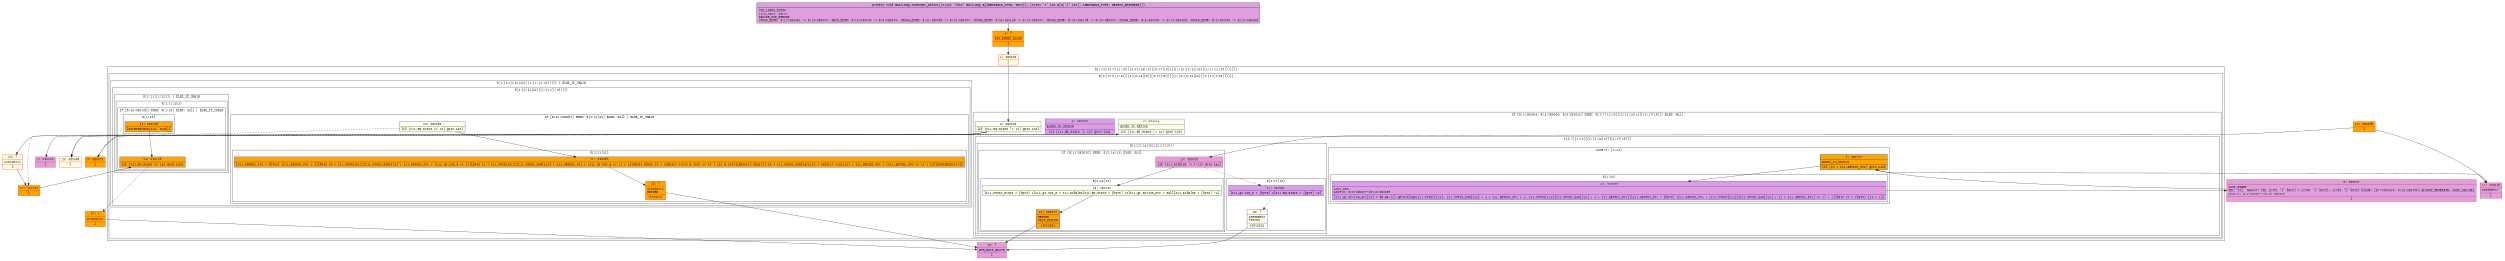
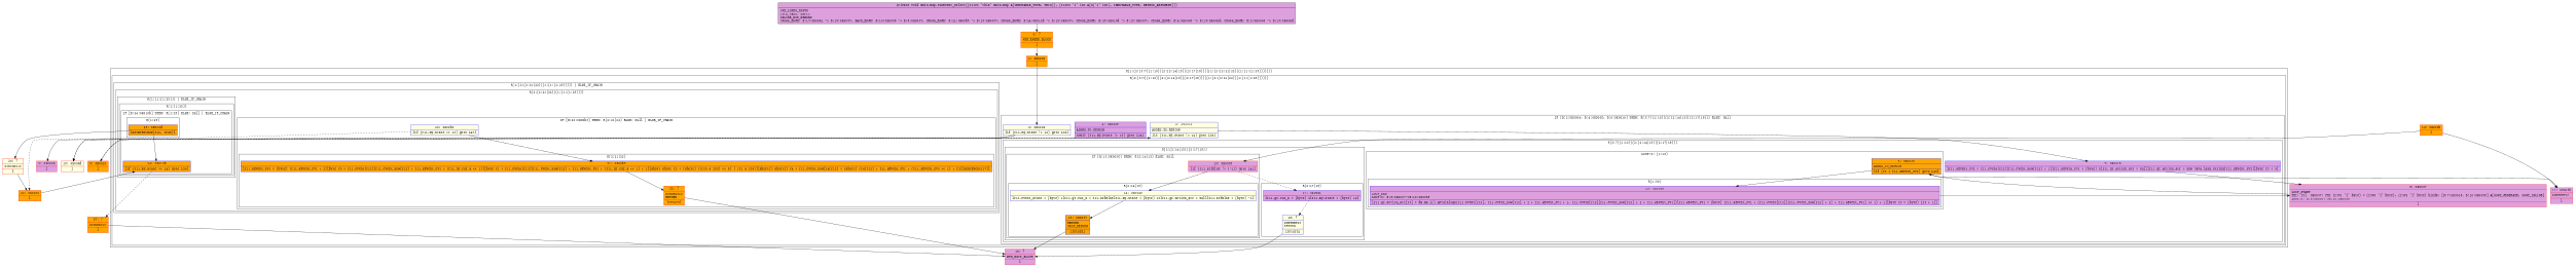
  digraph {
    fontname="Courier Prime"
    node [color=blue fillcolor=orange fontname="Courier Prime" shape=record style=filled]
    edge [fontname="Courier Prime"]
    n1 [fillcolor=plum label="{10\:\ 0x0058|LOOP_END\lLOOP:0: B:8:0x0037\-\>B:10:0x0058\l|lr11.gr.action_str[r3] = dm.Ms.i().getDialogs(r11.event[r12], r11.event_now[r12] + 2 + r11.sEvent_eV1 + 1, r11.event[r12][r11.event_now[r12] + 2 + r11.sEvent_eV1])lr11.sEvent_eV1 = (byte) (r11.sEvent_eV1 + (r11.event[r12][(r11.event_now[r12] + 2) + r11.sEvent_eV1] \<\< 1) + 1)lbyte r3 = (byte) (r3 + 1)l}"]
    n2 [label="{9\:\ 0x0039|ADDED_TO_REGION\l|lif (r3 \< r11.sEvent_eV2) goto L43l}"]
    n3 [fillcolor=lightyellow label="{14\:\ 0x0040|lr11.event_state = (byte) 1lr11.gr.cur_a = r11.sIfElselr11.my.state = (byte) 13lr11.gr.action_str = nulllr11.sIfElse = (byte) \-1l}"]
    n4 [label="{15\:\ 0x0057|RETURN\lORIG_RETURN\l|lreturnl}"]
    n5 [color=red fillcolor=plum label="{13\:\ 0x003e|lif (r11.sIfElse != (\-1)) goto L41l}"]
    n6 [fillcolor=plum label="{17\:\ 0x00a1|lr11.gr.cur_a = (byte) 0lr11.my.state = (byte) 12l}"]
    n7 [fillcolor=lightyellow label="{18\:\ ?|SYNTHETIC\lRETURN\l|lreturnl}"]
+   n8 [fillcolor=plum label="{7\:\ 0x0018|lr11.sEvent_eV2 = r11.event[r12][r11.event_now[r12] + 1]lr11.sEvent_eV1 = (byte) 0lr11.gr.action_str = nulllr11.gr.action_str = new java.lang.String[r11.sEvent_eV2]lbyte r3 = 0l}"]
    n9 [fillcolor=lightyellow label="{2\:\ 0x0006|lif (r11.my.state != 12) goto L32l}"]
-   n10 [fillcolor=plum label="{4\:\ 0x000e|ADDED_TO_REGION\l|lif (r11.my.state != 13) goto L34l}"]
+   n10 [fillcolor=plum label="{4\:\ 0x000e|ADDED_TO_REGION\l|nowlr (r11.my.state != 13) goto L34l}"]
    n11 [fillcolor=lightyellow label="{6\:\ 0x0016|ADDED_TO_REGION\l|lif (r11.my.state != 14) goto L36l}"]
    n12 [label="{21\:\ 0x00b5|lr11.sEvent_eV1 = (byte) (r11.sEvent_eV1 + 2)lbyte r0 = r11.event[r12][r11.event_now[r12] + r11.sEvent_eV1 + (r11.gr.cur_a \<\< 1)]lbyte r1 = r11.event[r12][r11.event_now[r12] + r11.sEvent_eV1 + (r11.gr.cur_a \<\< 1) + 1]lshort short r2 = (short) (((r0 & 255) \<\< 8) \| (r1 & 255))lshort[] short[] r4 = r11.event_nowlr4[r12] = (short) (r4[r12] + r11.sEvent_eV1 + (r11.sEvent_eV2 \<\< 1) + r2)lnextEvent(17)l}"]
    n13 [color=red label="{22\:\ ?|SYNTHETIC\lRETURN\l|lreturnl}"]
    n14 [fillcolor=lightyellow label="{20\:\ 0x00b3|lif (r11.my.state == 13) goto L47l}"]
    n15 [label="{25\:\ 0x010d|lsetEventNow(r12, true)l}"]
    n16 [label="{24\:\ 0x010b|lif (r11.my.state == 14) goto L50l}"]
    n17 [color=red fillcolor=plum label="{8\:\ 0x0037|LOOP_START\lPHI: r3l  0x0037: PHI (r3v1 'j' byte) = (r3v0 'j' byte), (r3v2 'j' byte) binds: [B:7:0x0018, B:10:0x0058] A[DONT_GENERATE, DONT_INLINE]\lLOOP:0: B:8:0x0037\-\>B:10:0x0058\l|l}"]
    n18 [color=red fillcolor=plum label="{11\:\ 0x003b|SYNTHETIC\l|l}"]
    n19 [color=red fillcolor=plum label="{16\:\ ?|MTH_EXIT_BLOCK\l|l}"]
    n20 [color=red fillcolor=plum label="{3\:\ 0x0008|l}"]
    n21 [color=red fillcolor=lightyellow label="{19\:\ 0x00ad|l}"]
    n22 [color=red label="{5\:\ 0x0010|l}"]
    n23 [color=red label="{23\:\ 0x0105|l}"]
    n24 [color=red fillcolor=lightyellow label="{26\:\ ?|SYNTHETIC\l|l}"]
    n25 [color=red label="{27\:\ ?|SYNTHETIC\l|l}"]
    n26 [color=red label="{0\:\ ?|MTH_ENTER_BLOCK\l|l}"]
-   n27 [color=red fillcolor=lightyellow label="{1\:\ 0x0000|l}"]
+   n27 [color=red label="{1\:\ 0x0000|l}"]
    n28 [color=red label="{12\:\ 0x003b|l}"]
    n29 [fillcolor=plum label="{private void main.Map.runEvent_select((r11v0 'this' main.Map A[IMMUTABLE_TYPE, THIS]), (r12v0 'i' int A[D('i' int), IMMUTABLE_TYPE, METHOD_ARGUMENT]))  | USE_LINES_HINTS\lTYPE_VARS: EMPTY\lINLINE_NOT_NEEDED\lCROSS_EDGE: B:17:0x00a1 \-\> B:15:0x0057, BACK_EDGE: B:10:0x0058 \-\> B:8:0x0037, CROSS_EDGE: B:21:0x00b5 \-\> B:15:0x0057, CROSS_EDGE: B:24:0x010b \-\> B:15:0x0057, CROSS_EDGE: B:25:0x010d \-\> B:15:0x0057, CROSS_EDGE: B:4:0x000e \-\> B:19:0x00ad, CROSS_EDGE: B:2:0x0006 \-\> B:19:0x00ad\l}" color=""]
    subgraph cluster_1 {
      label="R(1:(2:(3:7|(1:10)|(2:(2:14|15)|(2:17|18)))|(1:(2:(2:21|22)|(1:(1:(1:25)))))))"
      subgraph cluster_2 {
        label="R(2:(3:7|(1:10)|(2:(2:14|15)|(2:17|18)))|(1:(2:(2:21|22)|(1:(1:(1:25))))))"
        subgraph cluster_3 {
          label="IF [B:2:0x0006, B:4:0x000e, B:6:0x0016] THEN: R(3:7|(1:10)|(2:(2:14|15)|(2:17|18))) ELSE: null"
          n9
          n10
          n11
          subgraph cluster_4 {
            label="R(3:7|(1:10)|(2:(2:14|15)|(2:17|18)))"
+           n8
            subgraph cluster_5 {
              label="LOOP:0: (1:10)"
              n2
              subgraph cluster_6 {
                label="R(1:90)"
                n1
              }
            }
            subgraph cluster_7 {
              label="R(2:(2:14|15)|(2:17|18))"
              subgraph cluster_8 {
                label="IF [B:13:0x003e] THEN: R(2:14|15) ELSE: null"
                n5
                subgraph cluster_9 {
                  label="R(2:14|15)"
                  n3
                  n4
                }
              }
              subgraph cluster_10 {
                label="R(2:17|18)"
                n6
                n7
              }
            }
          }
        }
        subgraph cluster_11 {
          label="R(1:(2:(2:21|22)|(1:(1:(1:25))))) | ELSE_IF_CHAIN\l"
          subgraph cluster_12 {
            label="R(2:(2:21|22)|(1:(1:(1:25))))"
            subgraph cluster_13 {
              label="IF [B:20:0x00b3] THEN: R(2:21|22) ELSE: null | ELSE_IF_CHAIN\l"
              n14
              subgraph cluster_14 {
                label="R(2:21|22)"
                n12
                n13
              }
            }
            subgraph cluster_15 {
              label="R(1:(1:(1:25))) | ELSE_IF_CHAIN\l"
              subgraph cluster_16 {
                label="R(1:(1:25))"
                subgraph cluster_17 {
                  label="IF [B:24:0x010b] THEN: R(1:25) ELSE: null | ELSE_IF_CHAIN\l"
                  n16
                  subgraph cluster_18 {
                    label="R(1:25)"
                    n15
                  }
                }
              }
            }
          }
        }
      }
    }
    n1 -> n17
    n2 -> n1
    n2 -> n18 [style=solid]
    n3 -> n4
    n4 -> n19
    n5 -> n3
    n5 -> n6 [style=dashed]
    n6 -> n7 [style=dashed]
    n7 -> n19
+   n8 -> n17
    n9 -> n20
    n9 -> n21 [style=dashed]
    n10 -> n21 [style=dashed]
    n10 -> n22 [style=dashed]
+   n11 -> n8
    n11 -> n21 [style=dashed]
    n12 -> n13
    n13 -> n19
    n14 -> n12
    n14 -> n23 [style=dashed]
    n15 -> n16
-   n9 -> n24
+   n15 -> n24
    n16 -> n25 [style=dashed]
    n17 -> n2
    n22 -> n11
    n23 -> n16
    n24 -> n23
    n25 -> n19
    n26 -> n27
    n27 -> n9
    n28 -> n5
    n28 -> n18
    n29 -> n26
  }
